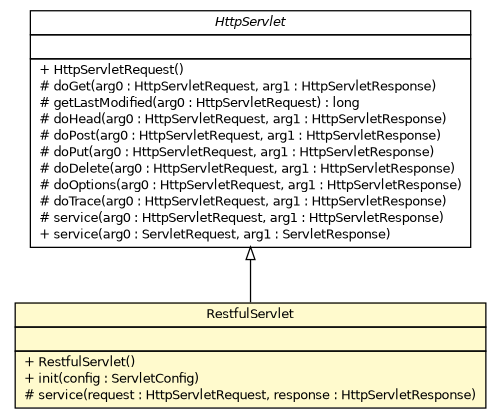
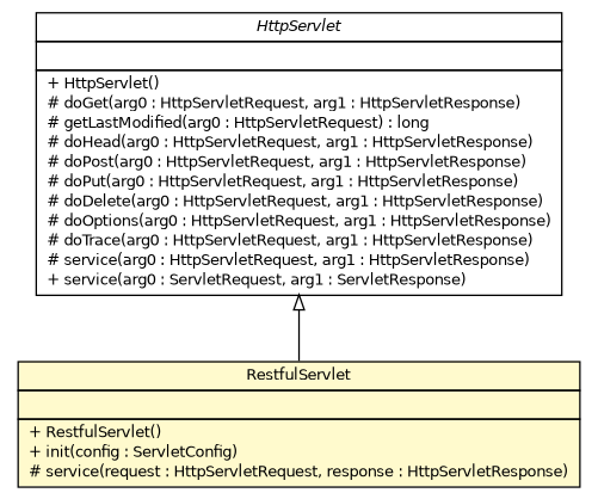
  digraph {
    nodesep=0.25
    ranksep=0.5
    node [fontcolor=black fontname=Helvetica fontsize=10.0 shape=plaintext]
    n1 [label=<<table title="com.rexsl.core.RestfulServlet" border="0" cellborder="1" cellspacing="0" cellpadding="2" port="p" bgcolor="lemonChiffon" href="./RestfulServlet.html"> 		<tr><td><table border="0" cellspacing="0" cellpadding="1"> <tr><td align="center" balign="center"> RestfulServlet </td></tr> 		</table></td></tr> 		<tr><td><table border="0" cellspacing="0" cellpadding="1"> <tr><td align="left" balign="left">  </td></tr> 		</table></td></tr> 		<tr><td><table border="0" cellspacing="0" cellpadding="1"> <tr><td align="left" balign="left"> + RestfulServlet() </td></tr> <tr><td align="left" balign="left"> + init(config : ServletConfig) </td></tr> <tr><td align="left" balign="left"> # service(request : HttpServletRequest, response : HttpServletResponse) </td></tr> 		</table></td></tr> 		</table>>]
-   n2 [label=<<table title="javax.servlet.http.HttpServlet" border="0" cellborder="1" cellspacing="0" cellpadding="2" port="p" href="http://java.sun.com/j2se/1.4.2/docs/api/javax/servlet/http/HttpServlet.html"> 		<tr><td><table border="0" cellspacing="0" cellpadding="1"> <tr><td align="center" balign="center"><font face="Helvetica-Oblique"> HttpServlet </font></td></tr> 		</table></td></tr> 		<tr><td><table border="0" cellspacing="0" cellpadding="1"> <tr><td align="left" balign="left">  </td></tr> 		</table></td></tr> 		<tr><td><table border="0" cellspacing="0" cellpadding="1"> <tr><td align="left" balign="left"> + HttpServletRequest() </td></tr> <tr><td align="left" balign="left"> # doGet(arg0 : HttpServletRequest, arg1 : HttpServletResponse) </td></tr> <tr><td align="left" balign="left"> # getLastModified(arg0 : HttpServletRequest) : long </td></tr> <tr><td align="left" balign="left"> # doHead(arg0 : HttpServletRequest, arg1 : HttpServletResponse) </td></tr> <tr><td align="left" balign="left"> # doPost(arg0 : HttpServletRequest, arg1 : HttpServletResponse) </td></tr> <tr><td align="left" balign="left"> # doPut(arg0 : HttpServletRequest, arg1 : HttpServletResponse) </td></tr> <tr><td align="left" balign="left"> # doDelete(arg0 : HttpServletRequest, arg1 : HttpServletResponse) </td></tr> <tr><td align="left" balign="left"> # doOptions(arg0 : HttpServletRequest, arg1 : HttpServletResponse) </td></tr> <tr><td align="left" balign="left"> # doTrace(arg0 : HttpServletRequest, arg1 : HttpServletResponse) </td></tr> <tr><td align="left" balign="left"> # service(arg0 : HttpServletRequest, arg1 : HttpServletResponse) </td></tr> <tr><td align="left" balign="left"> + service(arg0 : ServletRequest, arg1 : ServletResponse) </td></tr> 		</table></td></tr> 		</table>>]
+   n2 [label=<<table title="javax.servlet.http.HttpServlet" border="0" cellborder="1" cellspacing="0" cellpadding="2" port="p" href="http://java.sun.com/j2se/1.4.2/docs/api/javax/servlet/http/HttpServlet.html"> 		<tr><td><table border="0" cellspacing="0" cellpadding="1"> <tr><td align="center" balign="center"><font face="Helvetica-Oblique"> HttpServlet </font></td></tr> 		</table></td></tr> 		<tr><td><table border="0" cellspacing="0" cellpadding="1"> <tr><td align="left" balign="left">  </td></tr> 		</table></td></tr> 		<tr><td><table border="0" cellspacing="0" cellpadding="1"> <tr><td align="left" balign="left"> + HttpServlet() </td></tr> <tr><td align="left" balign="left"> # doGet(arg0 : HttpServletRequest, arg1 : HttpServletResponse) </td></tr> <tr><td align="left" balign="left"> # getLastModified(arg0 : HttpServletRequest) : long </td></tr> <tr><td align="left" balign="left"> # doHead(arg0 : HttpServletRequest, arg1 : HttpServletResponse) </td></tr> <tr><td align="left" balign="left"> # doPost(arg0 : HttpServletRequest, arg1 : HttpServletResponse) </td></tr> <tr><td align="left" balign="left"> # doPut(arg0 : HttpServletRequest, arg1 : HttpServletResponse) </td></tr> <tr><td align="left" balign="left"> # doDelete(arg0 : HttpServletRequest, arg1 : HttpServletResponse) </td></tr> <tr><td align="left" balign="left"> # doOptions(arg0 : HttpServletRequest, arg1 : HttpServletResponse) </td></tr> <tr><td align="left" balign="left"> # doTrace(arg0 : HttpServletRequest, arg1 : HttpServletResponse) </td></tr> <tr><td align="left" balign="left"> # service(arg0 : HttpServletRequest, arg1 : HttpServletResponse) </td></tr> <tr><td align="left" balign="left"> + service(arg0 : ServletRequest, arg1 : ServletResponse) </td></tr> 		</table></td></tr> 		</table>>]
    n2 -> n1 [arrowtail=empty dir=back fontname=Helvetica fontsize=10 headport=p labelfontname=Helvetica labelfontsize=10 tailport=p]
  }
